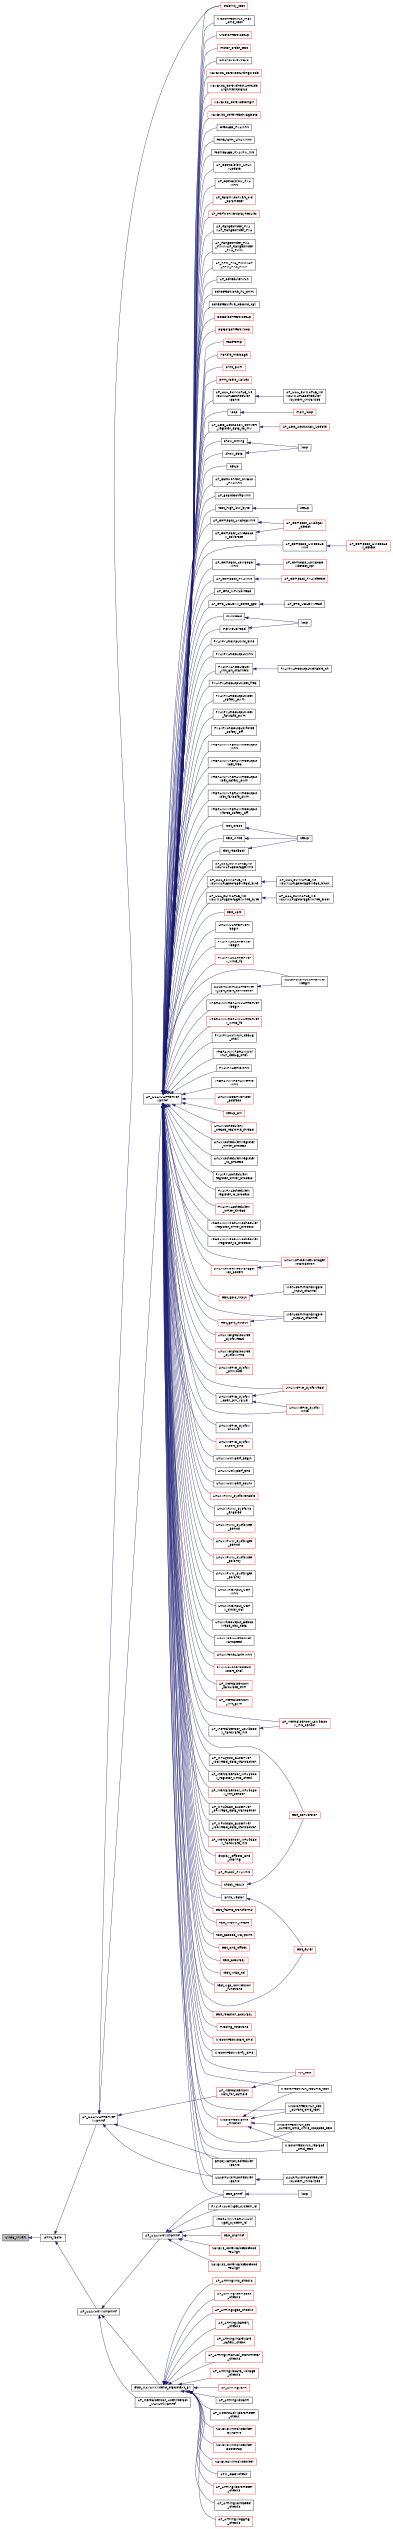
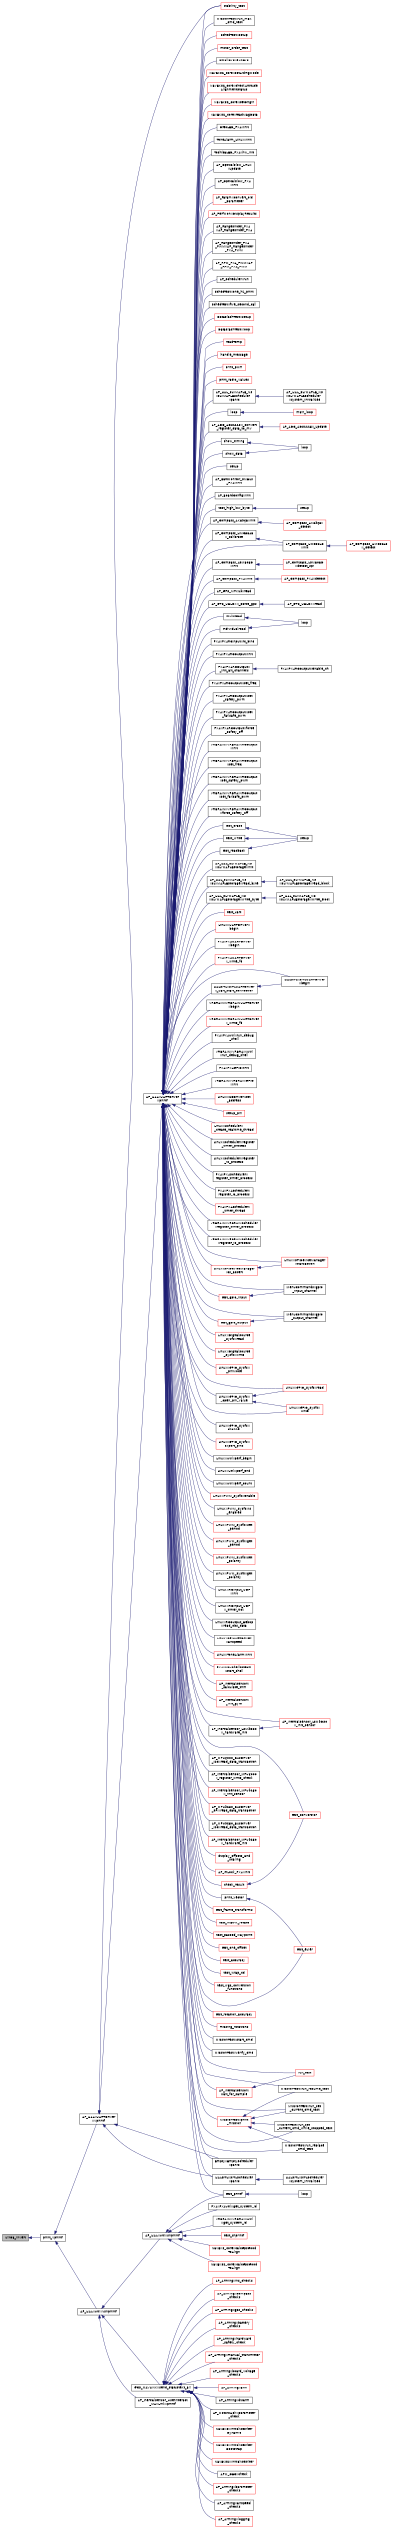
  digraph {
    rankdir=LR
    node [color=black fillcolor=white fontname=Helvetica fontsize=10 shape=record style=filled]
    edge [color=midnightblue dir=back fontname=Helvetica fontsize=10 labelfontname=Helvetica labelfontsize=10 style=solid]
    n1 [fillcolor=grey75 fontcolor=black height=0.2 label=ulltoa_invert width=0.4]
-   n2 [height=0.2 label=print_radio width=0.4]
+   n2 [height=0.2 label=print_vprintf width=0.4]
    n3 [height=0.2 label="AP_HAL::UARTDriver\l::vprintf" width=0.4]
    n4 [height=0.2 label="AP_HAL::Util::vsnprintf" width=0.4]
    n5 [height=0.2 label="AP_HAL::UARTDriver\l::printf" width=0.4]
    n6 [height=0.2 label="Empty::EmptyScheduler\l::panic" width=0.4]
    n7 [height=0.2 label="HALSITL::SITLScheduler\l::panic" width=0.4]
    n8 [color=red height=0.2 label=stability_test width=0.4]
    n9 [height=0.2 label="AP_HAL::Util::snprintf" width=0.4]
    n10 [height=0.2 label="AP_InertialSensor_UserInteract\l_MAVLink::printf" width=0.4]
    n11 [height=0.2 label="GCS_MAVLINK::send_statustext_all" width=0.4]
    n12 [height=0.2 label="AP_HAL_FLYMAPLE_NS\l::FLYMAPLEScheduler\l::panic" width=0.4]
    n13 [height=0.2 label=loop width=0.4]
    n14 [height=0.2 label="AP_ADC_ADS1115::_convert\l_register_data_to_mv" width=0.4]
    n15 [height=0.2 label=show_timing width=0.4]
    n16 [height=0.2 label=show_data width=0.4]
    n17 [height=0.2 label=setup width=0.4]
    n18 [height=0.2 label="AP_BattMonitor_SMBus\l_PX4::init" width=0.4]
    n19 [height=0.2 label="AP_BoardConfig::init" width=0.4]
    n20 [height=0.2 label=test_high_low_byte width=0.4]
    n21 [height=0.2 label="AP_Compass_AK8963::init" width=0.4]
    n22 [height=0.2 label="AP_Compass_HMC5843\l::init" width=0.4]
    n23 [height=0.2 label="AP_Compass_HMC5843\l::_calibrate" width=0.4]
    n24 [height=0.2 label="AP_Compass_LSM303D\l::init" width=0.4]
    n25 [height=0.2 label="AP_Compass_PX4::init" width=0.4]
    n26 [height=0.2 label="AP_GPS_MTK19::read" width=0.4]
    n27 [height=0.2 label="AP_GPS_UBLOX::_parse_gps" width=0.4]
    n28 [height=0.2 label=test_printf width=0.4]
    n29 [height=0.2 label=multiread width=0.4]
    n30 [height=0.2 label=individualread width=0.4]
    n31 [height=0.2 label="PX4::PX4RCInput::rc_bind" width=0.4]
    n32 [height=0.2 label="PX4::PX4RCOutput::init" width=0.4]
    n33 [height=0.2 label="PX4::PX4RCOutput::\l_init_alt_channels" width=0.4]
    n34 [height=0.2 label="PX4::PX4RCOutput::set_freq" width=0.4]
    n35 [height=0.2 label="PX4::PX4RCOutput::set\l_safety_pwm" width=0.4]
    n36 [height=0.2 label="PX4::PX4RCOutput::set\l_failsafe_pwm" width=0.4]
    n37 [height=0.2 label="PX4::PX4RCOutput::force\l_safety_off" width=0.4]
    n38 [height=0.2 label="VRBRAIN::VRBRAINRCOutput\l::init" width=0.4]
    n39 [height=0.2 label="VRBRAIN::VRBRAINRCOutput\l::set_freq" width=0.4]
    n40 [height=0.2 label="VRBRAIN::VRBRAINRCOutput\l::set_safety_pwm" width=0.4]
    n41 [height=0.2 label="VRBRAIN::VRBRAINRCOutput\l::set_failsafe_pwm" width=0.4]
    n42 [height=0.2 label="VRBRAIN::VRBRAINRCOutput\l::force_safety_off" width=0.4]
    n43 [height=0.2 label=test_erase width=0.4]
    n44 [height=0.2 label=test_write width=0.4]
    n45 [height=0.2 label=test_readback width=0.4]
    n46 [height=0.2 label="AP_HAL_FLYMAPLE_NS\l::FLYMAPLEStorage::init" width=0.4]
    n47 [height=0.2 label="AP_HAL_FLYMAPLE_NS\l::FLYMAPLEStorage::read_byte" width=0.4]
    n48 [height=0.2 label="AP_HAL_FLYMAPLE_NS\l::FLYMAPLEStorage::write_byte" width=0.4]
    n49 [color=red height=0.2 label=test_uart width=0.4]
-   n50 [height=0.2 label="Linux::UARTDriver::\lbegin" width=0.4]
+   n50 [color=red height=0.2 label="Linux::UARTDriver::\lbegin" width=0.4]
    n51 [height=0.2 label="PX4::PX4UARTDriver\l::begin" width=0.4]
    n52 [color=red height=0.2 label="PX4::PX4UARTDriver\l::_write_fd" width=0.4]
    n53 [height=0.2 label="HALSITL::SITLUARTDriver\l::begin" width=0.4]
    n54 [height=0.2 label="HALSITL::SITLUARTDriver\l::_uart_start_connection" width=0.4]
    n55 [height=0.2 label="VRBRAIN::VRBRAINUARTDriver\l::begin" width=0.4]
    n56 [color=red height=0.2 label="VRBRAIN::VRBRAINUARTDriver\l::_write_fd" width=0.4]
    n57 [height=0.2 label="PX4::PX4Util::run_debug\l_shell" width=0.4]
    n58 [height=0.2 label="VRBRAIN::VRBRAINUtil\l::run_debug_shell" width=0.4]
    n59 [height=0.2 label="PX4::PX4GPIO::init" width=0.4]
    n60 [height=0.2 label="VRBRAIN::VRBRAINGPIO\l::init" width=0.4]
    n61 [color=red height=0.2 label="Linux::I2CDriver::set\l_address" width=0.4]
    n62 [color=red height=0.2 label=setup_pin width=0.4]
    n63 [color=red height=0.2 label="Linux::Scheduler::\l_create_realtime_thread" width=0.4]
    n64 [height=0.2 label="Linux::Scheduler::register\l_timer_process" width=0.4]
    n65 [height=0.2 label="Linux::Scheduler::register\l_io_process" width=0.4]
    n66 [height=0.2 label="PX4::PX4Scheduler::\lregister_timer_process" width=0.4]
    n67 [height=0.2 label="PX4::PX4Scheduler::\lregister_io_process" width=0.4]
    n68 [color=red height=0.2 label="PX4::PX4Scheduler::\l_timer_thread" width=0.4]
    n69 [height=0.2 label="VRBRAIN::VRBRAINScheduler\l::register_timer_process" width=0.4]
    n70 [height=0.2 label="VRBRAIN::VRBRAINScheduler\l::register_io_process" width=0.4]
    n71 [color=red height=0.2 label="Linux::SPIDeviceManager\l::cs_assert" width=0.4]
    n72 [color=red height=0.2 label="Linux::SPIDeviceManager\l::transaction" width=0.4]
    n73 [color=red height=0.2 label=test_gpio_input width=0.4]
    n74 [height=0.2 label="MenuCommands::gpio\l_input_channel" width=0.4]
    n75 [color=red height=0.2 label=test_gpio_output width=0.4]
    n76 [height=0.2 label="MenuCommands::gpio\l_output_channel" width=0.4]
    n77 [color=red height=0.2 label="Linux::DigitalSource\l_Sysfs::read" width=0.4]
    n78 [color=red height=0.2 label="Linux::DigitalSource\l_Sysfs::write" width=0.4]
    n79 [color=red height=0.2 label="Linux::GPIO_Sysfs::\l_pinMode" width=0.4]
    n80 [height=0.2 label="Linux::GPIO_Sysfs::\l_open_pin_value" width=0.4]
    n81 [color=red height=0.2 label="Linux::GPIO_Sysfs::read" width=0.4]
    n82 [color=red height=0.2 label="Linux::GPIO_Sysfs::\lwrite" width=0.4]
    n83 [height=0.2 label="Linux::GPIO_Sysfs::\lchannel" width=0.4]
    n84 [color=red height=0.2 label="Linux::GPIO_Sysfs::\lexport_pins" width=0.4]
    n85 [height=0.2 label="Linux::Util::perf_begin" width=0.4]
    n86 [height=0.2 label="Linux::Util::perf_end" width=0.4]
    n87 [height=0.2 label="Linux::Util::perf_count" width=0.4]
    n88 [color=red height=0.2 label="Linux::PWM_Sysfs::enable" width=0.4]
    n89 [height=0.2 label="Linux::PWM_Sysfs::is\l_enabled" width=0.4]
    n90 [color=red height=0.2 label="Linux::PWM_Sysfs::set\l_period" width=0.4]
    n91 [color=red height=0.2 label="Linux::PWM_Sysfs::get\l_period" width=0.4]
    n92 [color=red height=0.2 label="Linux::PWM_Sysfs::set\l_polarity" width=0.4]
    n93 [height=0.2 label="Linux::PWM_Sysfs::get\l_polarity" width=0.4]
    n94 [height=0.2 label="Linux::RCInput_UDP\l::init" width=0.4]
    n95 [height=0.2 label="Linux::RCInput_UDP\l::_timer_tick" width=0.4]
    n96 [height=0.2 label="Linux::RCOutput_Bebop\l::read_obs_data" width=0.4]
    n97 [height=0.2 label="Linux::SPIUARTDriver\l::airspeed" width=0.4]
    n98 [color=red height=0.2 label="Linux::ToneAlarm::init" width=0.4]
    n99 [color=red height=0.2 label="PX4::NSHShellStream\l::start_shell" width=0.4]
    n100 [color=red height=0.2 label="AP_InertialSensor::\l_calculate_trim" width=0.4]
    n101 [color=red height=0.2 label="AP_InertialSensor::\l_init_gyro" width=0.4]
    n102 [color=red height=0.2 label="AP_InertialSensor::\lwait_for_sample" width=0.4]
    n103 [color=red height=0.2 label=run_test width=0.4]
    n104 [color=red height=0.2 label="AP_InertialSensor_LSM9DS0\l::_init_sensor" width=0.4]
    n105 [height=0.2 label="AP_InertialSensor_LSM9DS0\l::_hardware_init" width=0.4]
    n106 [height=0.2 label="AP_MPU6000_BusDriver\l_I2C::read_data_transaction" width=0.4]
    n107 [height=0.2 label="AP_InertialSensor_MPU6000\l::_register_write_check" width=0.4]
    n108 [color=red height=0.2 label="AP_InertialSensor_MPU9150\l::_init_sensor" width=0.4]
-   n109 [height=0.2 label="AP_MPU9250_BusDriver\l_SPI::read_data_transaction" width=0.4]
+   n109 [color=red height=0.2 label="AP_MPU9250_BusDriver\l_SPI::read_data_transaction" width=0.4]
    n110 [height=0.2 label="AP_MPU9250_BusDriver\l_I2C::read_data_transaction" width=0.4]
    n111 [color=red height=0.2 label="AP_InertialSensor_MPU9250\l::_hardware_init" width=0.4]
    n112 [color=red height=0.2 label="display_offsets_and\l_scaling" width=0.4]
    n113 [color=red height=0.2 label="AP_IRLock_PX4::init" width=0.4]
    n114 [color=red height=0.2 label=check_result width=0.4]
    n115 [color=red height=0.2 label=test_conversion width=0.4]
    n116 [color=red height=0.2 label=test_frame_transforms width=0.4]
    n117 [color=red height=0.2 label=test_matrix_rotate width=0.4]
    n118 [color=red height=0.2 label=test_passed_waypoint width=0.4]
    n119 [color=red height=0.2 label=test_one_offset width=0.4]
    n120 [color=red height=0.2 label=test_accuracy width=0.4]
    n121 [color=red height=0.2 label=test_wrap_cd width=0.4]
    n122 [color=red height=0.2 label="test_wgs_conversion\l_functions" width=0.4]
    n123 [height=0.2 label=print_vector width=0.4]
    n124 [color=red height=0.2 label=test_euler width=0.4]
    n125 [color=red height=0.2 label=test_rotation_accuracy width=0.4]
    n126 [color=red height=0.2 label=missing_rotations width=0.4]
-   n127 [color=red height=0.2 label="MissionTest::start_cmd" width=0.4]
+   n127 [height=0.2 label="MissionTest::start_cmd" width=0.4]
    n128 [height=0.2 label="MissionTest::verify_cmd" width=0.4]
    n129 [color=red height=0.2 label="MissionTest::print\l_mission" width=0.4]
    n130 [height=0.2 label="MissionTest::run_resume_test" width=0.4]
    n131 [height=0.2 label="MissionTest::run_set\l_current_cmd_test" width=0.4]
    n132 [height=0.2 label="MissionTest::run_set\l_current_cmd_while_stopped_test" width=0.4]
    n133 [height=0.2 label="MissionTest::run_replace\l_cmd_test" width=0.4]
    n134 [height=0.2 label="MissionTest::run_max\l_cmd_test" width=0.4]
-   n135 [color=red height=0.2 label="MissionTest::setup" width=0.4]
+   n135 [color=red height=0.2 label="SchedTest::setup" width=0.4]
    n136 [color=red height=0.2 label=motor_order_test width=0.4]
    n137 [height=0.2 label="SmallEKF::RunEKF" width=0.4]
    n138 [color=red height=0.2 label="NavEKF2_core::setAidingMode" width=0.4]
    n139 [color=red height=0.2 label="NavEKF2_core::checkAttitude\lAlignmentStatus" width=0.4]
    n140 [color=red height=0.2 label="NavEKF2_core::setOrigin" width=0.4]
    n141 [color=red height=0.2 label="NavEKF2_core::readMagData" width=0.4]
    n142 [height=0.2 label="OreoLED_PX4::init" width=0.4]
    n143 [height=0.2 label="ToneAlarm_Linux::init" width=0.4]
    n144 [height=0.2 label="ToshibaLED_PX4::hw_init" width=0.4]
    n145 [height=0.2 label="AP_OpticalFlow_Linux\l::update" width=0.4]
    n146 [height=0.2 label="AP_OpticalFlow_PX4\l::init" width=0.4]
    n147 [color=red height=0.2 label="AP_Param::convert_old\l_parameter" width=0.4]
    n148 [color=red height=0.2 label="AP_PerfMon::DisplayResults" width=0.4]
    n149 [height=0.2 label="AP_RangeFinder_PX4\l::AP_RangeFinder_PX4" width=0.4]
    n150 [height=0.2 label="AP_RangeFinder_PX4\l_PWM::AP_RangeFinder\l_PX4_PWM" width=0.4]
    n151 [height=0.2 label="AP_RPM_PX4_PWM::AP\l_RPM_PX4_PWM" width=0.4]
    n152 [height=0.2 label="AP_Scheduler::run" width=0.4]
    n153 [height=0.2 label="SchedTest::one_hz_print" width=0.4]
    n154 [height=0.2 label="SchedTest::five_second_call" width=0.4]
    n155 [color=red height=0.2 label="DataFlashTest::setup" width=0.4]
    n156 [color=red height=0.2 label="DataFlashTest::loop" width=0.4]
    n157 [color=red height=0.2 label=readTemp width=0.4]
    n158 [color=red height=0.2 label=handle_message width=0.4]
    n159 [color=red height=0.2 label=print_pwm width=0.4]
    n160 [color=red height=0.2 label=print_radio_values width=0.4]
    n161 [height=0.2 label="AP_HAL_FLYMAPLE_NS\l::FLYMAPLEScheduler\l::system_initialized" width=0.4]
    n162 [height=0.2 label="HALSITL::SITLScheduler\l::system_initialized" width=0.4]
    n163 [color=red height=0.2 label=main_loop width=0.4]
    n164 [color=red height=0.2 label="AP_ADC_ADS1115::_update" width=0.4]
    n165 [height=0.2 label=loop width=0.4]
    n166 [height=0.2 label=setup width=0.4]
    n167 [color=red height=0.2 label="AP_Compass_AK8963::\l_detect" width=0.4]
    n168 [color=red height=0.2 label="AP_Compass_HMC5843\l::_detect" width=0.4]
    n169 [color=red height=0.2 label="AP_Compass_LSM303D\l::detect_spi" width=0.4]
    n170 [color=red height=0.2 label="AP_Compass_PX4::detect" width=0.4]
    n171 [height=0.2 label="AP_GPS_UBLOX::read" width=0.4]
    n172 [height=0.2 label=loop width=0.4]
    n173 [height=0.2 label=loop width=0.4]
    n174 [height=0.2 label="PX4::PX4RCOutput::enable_ch" width=0.4]
    n175 [height=0.2 label=setup width=0.4]
    n176 [height=0.2 label="AP_HAL_FLYMAPLE_NS\l::FLYMAPLEStorage::read_block" width=0.4]
    n177 [height=0.2 label="AP_HAL_FLYMAPLE_NS\l::FLYMAPLEStorage::write_block" width=0.4]
    n178 [height=0.2 label="PX4::PX4Util::get_system_id" width=0.4]
    n179 [height=0.2 label="VRBRAIN::VRBRAINUtil\l::get_system_id" width=0.4]
    n180 [color=red height=0.2 label=test_snprintf width=0.4]
    n181 [color=red height=0.2 label="NavEKF_core::calcGpsGood\lToAlign" width=0.4]
    n182 [color=red height=0.2 label="NavEKF2_core::calcGpsGood\lToAlign" width=0.4]
    n183 [color=red height=0.2 label="AP_Arming::barometer\l_checks" width=0.4]
    n184 [height=0.2 label="AP_Arming::airspeed\l_checks" width=0.4]
    n185 [color=red height=0.2 label="AP_Arming::logging\l_checks" width=0.4]
    n186 [color=red height=0.2 label="AP_Arming::ins_checks" width=0.4]
    n187 [color=red height=0.2 label="AP_Arming::compass\l_checks" width=0.4]
    n188 [color=red height=0.2 label="AP_Arming::gps_checks" width=0.4]
    n189 [color=red height=0.2 label="AP_Arming::battery\l_checks" width=0.4]
    n190 [color=red height=0.2 label="AP_Arming::hardware\l_safety_check" width=0.4]
    n191 [color=red height=0.2 label="AP_Arming::manual_transmitter\l_checks" width=0.4]
    n192 [color=red height=0.2 label="AP_Arming::board_voltage\l_checks" width=0.4]
    n193 [color=red height=0.2 label="AP_Arming::arm" width=0.4]
    n194 [height=0.2 label="AP_Arming::disarm" width=0.4]
    n195 [height=0.2 label="AP_MotorsHeli::parameter\l_check" width=0.4]
    n196 [color=red height=0.2 label="NavEKF::InitialiseFilter\lDynamic" width=0.4]
    n197 [color=red height=0.2 label="NavEKF::InitialiseFilter\lBootstrap" width=0.4]
    n198 [color=red height=0.2 label="NavEKF2::InitialiseFilter" width=0.4]
    n199 [height=0.2 label="APM_OBC::check" width=0.4]
    n1 -> n2
    n2 -> n3
    n2 -> n4
    n3 -> n5
    n3 -> n6
    n3 -> n7
    n3 -> n8
    n4 -> n9
    n4 -> n10
    n4 -> n11
    n5 -> n6
    n5 -> n7
    n5 -> n8
    n5 -> n12
    n5 -> n13
    n5 -> n14
    n5 -> n15
    n5 -> n16
    n5 -> n17
    n5 -> n18
    n5 -> n19
    n5 -> n20
    n5 -> n21
    n5 -> n22
    n5 -> n23
    n5 -> n24
    n5 -> n25
    n5 -> n26
    n5 -> n27
    n5 -> n28
    n5 -> n29
    n5 -> n30
    n5 -> n31
    n5 -> n32
    n5 -> n33
    n5 -> n34
    n5 -> n35
    n5 -> n36
    n5 -> n37
    n5 -> n38
    n5 -> n39
    n5 -> n40
    n5 -> n41
    n5 -> n42
    n5 -> n43
    n5 -> n44
    n5 -> n45
    n5 -> n46
    n5 -> n47
    n5 -> n48
    n5 -> n49
    n5 -> n50
    n5 -> n51
    n5 -> n52
    n5 -> n53
    n5 -> n54
    n5 -> n55
    n5 -> n56
    n5 -> n57
    n5 -> n58
    n5 -> n59
    n5 -> n60
    n5 -> n61
    n5 -> n62
    n5 -> n63
    n5 -> n64
    n5 -> n65
    n5 -> n66
    n5 -> n67
    n5 -> n68
    n5 -> n69
    n5 -> n70
    n5 -> n71
    n5 -> n72
    n5 -> n73
+   n5 -> n74
    n5 -> n75
    n5 -> n76
    n5 -> n77
    n5 -> n78
    n5 -> n79
    n5 -> n80
    n5 -> n81
    n5 -> n82
    n5 -> n83
    n5 -> n84
    n5 -> n85
    n5 -> n86
    n5 -> n87
    n5 -> n88
    n5 -> n89
    n5 -> n90
    n5 -> n91
    n5 -> n92
    n5 -> n93
    n5 -> n94
    n5 -> n95
    n5 -> n96
    n5 -> n97
    n5 -> n98
    n5 -> n99
    n5 -> n100
    n5 -> n101
-   n3 -> n102
+   n5 -> n102
    n5 -> n103
    n5 -> n104
    n5 -> n105
    n5 -> n106
    n5 -> n107
    n5 -> n108
    n5 -> n109
    n5 -> n110
    n5 -> n111
    n5 -> n112
    n5 -> n113
    n5 -> n114
    n5 -> n115
    n5 -> n116
    n5 -> n117
    n5 -> n118
    n5 -> n119
    n5 -> n120
    n5 -> n121
    n5 -> n122
    n5 -> n123
    n5 -> n124
    n5 -> n125
    n5 -> n126
    n5 -> n127
    n5 -> n128
    n5 -> n129
    n5 -> n130
    n5 -> n131
    n5 -> n132
    n5 -> n133
    n5 -> n134
    n5 -> n135
    n5 -> n136
    n5 -> n137
    n5 -> n138
    n5 -> n139
    n5 -> n140
    n5 -> n141
    n5 -> n142
    n5 -> n143
    n5 -> n144
    n5 -> n145
    n5 -> n146
    n5 -> n147
    n5 -> n148
    n5 -> n149
    n5 -> n150
    n5 -> n151
    n5 -> n152
    n5 -> n153
    n5 -> n154
    n5 -> n155
    n5 -> n156
    n5 -> n157
    n5 -> n158
    n5 -> n159
    n5 -> n160
    n7 -> n162
    n9 -> n28
    n9 -> n178
    n9 -> n179
    n9 -> n180
    n9 -> n181
    n9 -> n182
    n11 -> n183
    n11 -> n184
    n11 -> n185
    n11 -> n186
    n11 -> n187
    n11 -> n188
    n11 -> n189
    n11 -> n190
    n11 -> n191
    n11 -> n192
    n11 -> n193
    n11 -> n194
    n11 -> n195
    n11 -> n196
    n11 -> n197
    n11 -> n198
    n11 -> n199
    n12 -> n161
    n13 -> n163
    n14 -> n164
    n15 -> n165
    n16 -> n165
    n20 -> n166
    n21 -> n167
    n22 -> n168
-   n23 -> n167
+   n23 -> n22
    n24 -> n169
    n25 -> n170
    n27 -> n171
    n28 -> n172
    n29 -> n173
    n30 -> n173
    n33 -> n174
    n43 -> n175
    n44 -> n175
    n45 -> n175
    n47 -> n176
    n48 -> n177
    n54 -> n53
    n71 -> n72
    n73 -> n74
    n75 -> n76
    n80 -> n81
    n80 -> n82
    n102 -> n103
    n105 -> n104
    n114 -> n115
    n123 -> n124
    n129 -> n130
    n129 -> n131
    n129 -> n132
    n129 -> n133
  }
